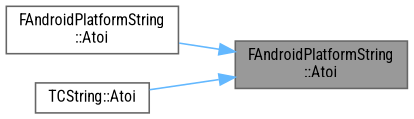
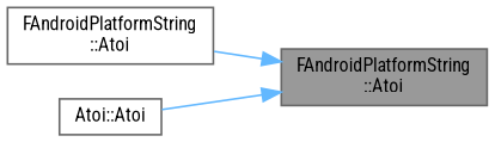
  digraph {
    rankdir=RL
    fontname="Roboto Condensed"
    node [color=grey40 fillcolor=white fontname="Roboto Condensed" fontsize=10 shape=box style=filled]
    edge [color=steelblue1 dir=back fontname="Roboto Condensed" fontsize=10 labelfontname=Helvetica labelfontsize=10 style=solid]
    n1 [color=gray40 fillcolor=grey60 fontcolor=black height=0.2 label="FAndroidPlatformString\l::Atoi" width=0.4]
    n2 [height=0.2 label="FAndroidPlatformString\l::Atoi" width=0.4]
-   n3 [height=0.2 label="TCString::Atoi" width=0.4]
+   n3 [height=0.2 label="Atoi::Atoi" width=0.4]
    n1 -> n2
    n1 -> n3
  }
